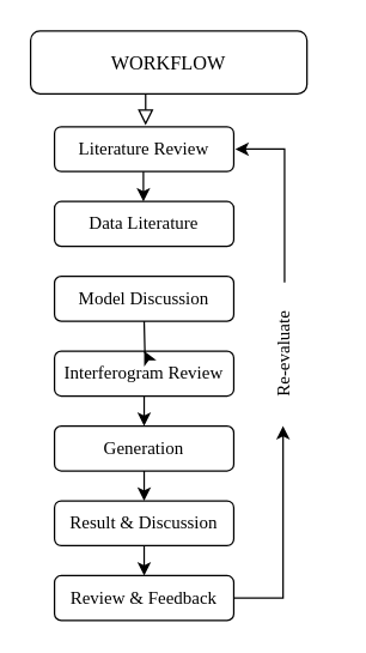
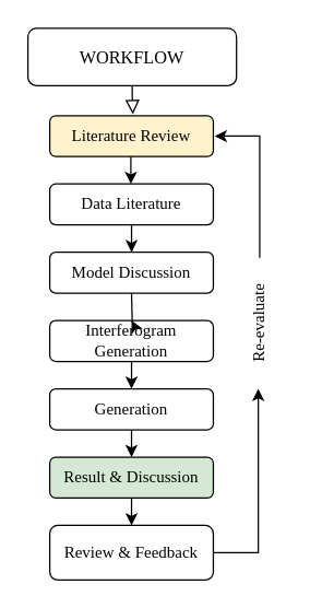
  <mxCell id="0" />
  <mxCell id="1" parent="0" />
  <mxCell id="2" value="" style="rounded=0;html=1;jettySize=auto;orthogonalLoop=1;fontSize=12;endArrow=block;endFill=0;endSize=8;strokeWidth=1;shadow=0;labelBackgroundColor=none;edgeStyle=orthogonalEdgeStyle;fontFamily=Times New Roman;exitX=0.5;exitY=1;exitDx=0;exitDy=0;" parent="1" source="3" edge="1"><mxGeometry relative="1" as="geometry"><mxPoint x="97" y="83" as="targetPoint" /><Array as="points"><mxPoint x="97" y="69" /><mxPoint x="97" y="69" /></Array></mxGeometry></mxCell>
- <mxCell id="3" value="WORKFLOW" style="rounded=1;whiteSpace=wrap;html=1;fontSize=13;glass=0;strokeWidth=1;shadow=0;fontFamily=Times New Roman;" parent="1" vertex="1"><mxGeometry x="20" y="20" width="185" height="42" as="geometry" /></mxCell>
- <mxCell id="4" value="Literature Review" style="rounded=1;whiteSpace=wrap;html=1;fontSize=12;glass=0;strokeWidth=1;shadow=0;fontFamily=Times New Roman;" parent="1" vertex="1"><mxGeometry x="36" y="84" width="120" height="30" as="geometry" /></mxCell>
+ <mxCell id="3" value="WORKFLOW" style="rounded=1;whiteSpace=wrap;html=1;fontSize=13;glass=0;strokeWidth=1;shadow=0;fontFamily=Times New Roman;" parent="1" vertex="1"><mxGeometry x="20" y="20" width="153" height="42" as="geometry" /></mxCell>
+ <mxCell id="4" value="Literature Review" style="rounded=1;whiteSpace=wrap;html=1;fontSize=12;glass=0;strokeWidth=1;shadow=0;fontFamily=Times New Roman;fillColor=#fff2cc;" parent="1" vertex="1"><mxGeometry x="36" y="84" width="120" height="30" as="geometry" /></mxCell>
+ <mxCell id="5" value="" style="edgeStyle=orthogonalEdgeStyle;rounded=0;orthogonalLoop=1;jettySize=auto;html=1;entryX=0.5;entryY=0;entryDx=0;entryDy=0;fontFamily=Times New Roman;fontSize=12;" parent="1" source="6" target="7" edge="1"><mxGeometry relative="1" as="geometry" /></mxCell>
  <mxCell id="6" value="Data Literature" style="rounded=1;whiteSpace=wrap;html=1;fontSize=12;glass=0;strokeWidth=1;shadow=0;fontFamily=Times New Roman;" parent="1" vertex="1"><mxGeometry x="36" y="134" width="120" height="30" as="geometry" /></mxCell>
  <mxCell id="7" value="Model Discussion" style="rounded=1;whiteSpace=wrap;html=1;fontSize=12;glass=0;strokeWidth=1;shadow=0;fontFamily=Times New Roman;" parent="1" vertex="1"><mxGeometry x="36" y="184" width="120" height="30" as="geometry" /></mxCell>
  <mxCell id="8" style="edgeStyle=orthogonalEdgeStyle;rounded=0;orthogonalLoop=1;jettySize=auto;html=1;fontFamily=Times New Roman;fontSize=12;" parent="1" edge="1"><mxGeometry relative="1" as="geometry"><mxPoint x="157" y="99" as="targetPoint" /><mxPoint x="190" y="188" as="sourcePoint" /><Array as="points"><mxPoint x="190" y="99" /></Array></mxGeometry></mxCell>
- <mxCell id="9" value="Review &amp;amp; Feedback" style="rounded=1;whiteSpace=wrap;html=1;fontSize=12;glass=0;strokeWidth=1;shadow=0;fontFamily=Times New Roman;" parent="1" vertex="1"><mxGeometry x="36" y="384" width="120" height="30" as="geometry" /></mxCell>
- <mxCell id="10" value="Result &amp;amp; Discussion" style="rounded=1;whiteSpace=wrap;html=1;fontSize=12;glass=0;strokeWidth=1;shadow=0;fontFamily=Times New Roman;" parent="1" vertex="1"><mxGeometry x="36" y="334" width="120" height="30" as="geometry" /></mxCell>
+ <mxCell id="9" value="Review &amp;amp; Feedback" style="rounded=1;whiteSpace=wrap;html=1;fontSize=12;glass=0;strokeWidth=1;shadow=0;fontFamily=Times New Roman;" parent="1" vertex="1"><mxGeometry x="36" y="384" width="120" height="40" as="geometry" /></mxCell>
+ <mxCell id="10" value="Result &amp;amp; Discussion" style="rounded=1;whiteSpace=wrap;html=1;fontSize=12;glass=0;strokeWidth=1;shadow=0;fontFamily=Times New Roman;fillColor=#d5e8d4;" parent="1" vertex="1"><mxGeometry x="36" y="334" width="120" height="30" as="geometry" /></mxCell>
  <mxCell id="11" value="Generation" style="rounded=1;whiteSpace=wrap;html=1;fontSize=12;glass=0;strokeWidth=1;shadow=0;fontFamily=Times New Roman;" parent="1" vertex="1"><mxGeometry x="36" y="284" width="120" height="30" as="geometry" /></mxCell>
- <mxCell id="12" value="Interferogram Review" style="rounded=1;whiteSpace=wrap;html=1;fontSize=12;glass=0;strokeWidth=1;shadow=0;fontFamily=Times New Roman;" parent="1" vertex="1"><mxGeometry x="36" y="234" width="120" height="30" as="geometry" /></mxCell>
+ <mxCell id="12" value="Interferogram Generation" style="rounded=1;whiteSpace=wrap;html=1;fontSize=12;glass=0;strokeWidth=1;shadow=0;fontFamily=Times New Roman;" parent="1" vertex="1"><mxGeometry x="36" y="234" width="120" height="30" as="geometry" /></mxCell>
  <mxCell id="13" value="" style="edgeStyle=orthogonalEdgeStyle;rounded=0;orthogonalLoop=1;jettySize=auto;html=1;entryX=0.5;entryY=0;entryDx=0;entryDy=0;fontFamily=Times New Roman;fontSize=12;" parent="1" edge="1"><mxGeometry relative="1" as="geometry"><mxPoint x="95.5" y="114" as="sourcePoint" /><mxPoint x="95.5" y="134" as="targetPoint" /></mxGeometry></mxCell>
  <mxCell id="14" value="" style="edgeStyle=orthogonalEdgeStyle;rounded=0;orthogonalLoop=1;jettySize=auto;html=1;fontFamily=Times New Roman;fontSize=12;" parent="1" target="12" edge="1"><mxGeometry relative="1" as="geometry"><mxPoint x="96" y="214" as="sourcePoint" /><mxPoint x="106" y="194" as="targetPoint" /></mxGeometry></mxCell>
  <mxCell id="15" value="" style="edgeStyle=orthogonalEdgeStyle;rounded=0;orthogonalLoop=1;jettySize=auto;html=1;entryX=0.5;entryY=0;entryDx=0;entryDy=0;fontFamily=Times New Roman;fontSize=12;" parent="1" target="11" edge="1"><mxGeometry relative="1" as="geometry"><mxPoint x="96" y="264" as="sourcePoint" /><mxPoint x="116" y="204" as="targetPoint" /></mxGeometry></mxCell>
  <mxCell id="16" value="" style="edgeStyle=orthogonalEdgeStyle;rounded=0;orthogonalLoop=1;jettySize=auto;html=1;entryX=0.5;entryY=0;entryDx=0;entryDy=0;fontFamily=Times New Roman;fontSize=12;" parent="1" target="9" edge="1"><mxGeometry relative="1" as="geometry"><mxPoint x="96" y="364" as="sourcePoint" /><mxPoint x="126" y="214" as="targetPoint" /></mxGeometry></mxCell>
  <mxCell id="17" value="" style="edgeStyle=orthogonalEdgeStyle;rounded=0;orthogonalLoop=1;jettySize=auto;html=1;entryX=0.5;entryY=0;entryDx=0;entryDy=0;fontFamily=Times New Roman;fontSize=12;" parent="1" target="10" edge="1"><mxGeometry relative="1" as="geometry"><mxPoint x="96" y="314" as="sourcePoint" /><mxPoint x="136" y="224" as="targetPoint" /></mxGeometry></mxCell>
  <mxCell id="18" value="Re-evaluate" style="text;html=1;resizable=0;autosize=1;align=center;verticalAlign=middle;points=[];fillColor=none;strokeColor=none;rounded=0;fontFamily=Times New Roman;fontSize=12;rotation=270;" parent="1" vertex="1"><mxGeometry x="156" y="228" width="67" height="18" as="geometry" /></mxCell>
  <mxCell id="19" style="edgeStyle=orthogonalEdgeStyle;rounded=0;orthogonalLoop=1;jettySize=auto;html=1;fontFamily=Times New Roman;fontSize=12;exitX=1;exitY=0.5;exitDx=0;exitDy=0;" parent="1" source="9" edge="1"><mxGeometry relative="1" as="geometry"><mxPoint x="189" y="284" as="targetPoint" /><mxPoint x="189" y="397" as="sourcePoint" /><Array as="points"><mxPoint x="189" y="399" /><mxPoint x="189" y="308" /></Array></mxGeometry></mxCell>
